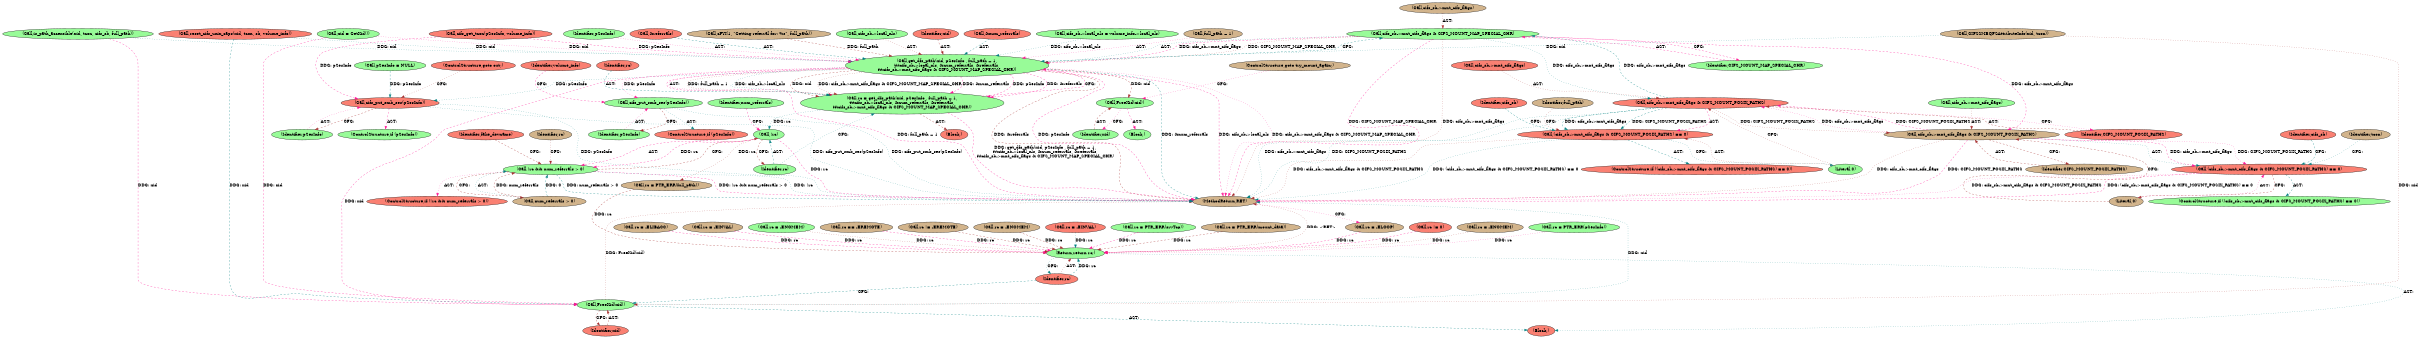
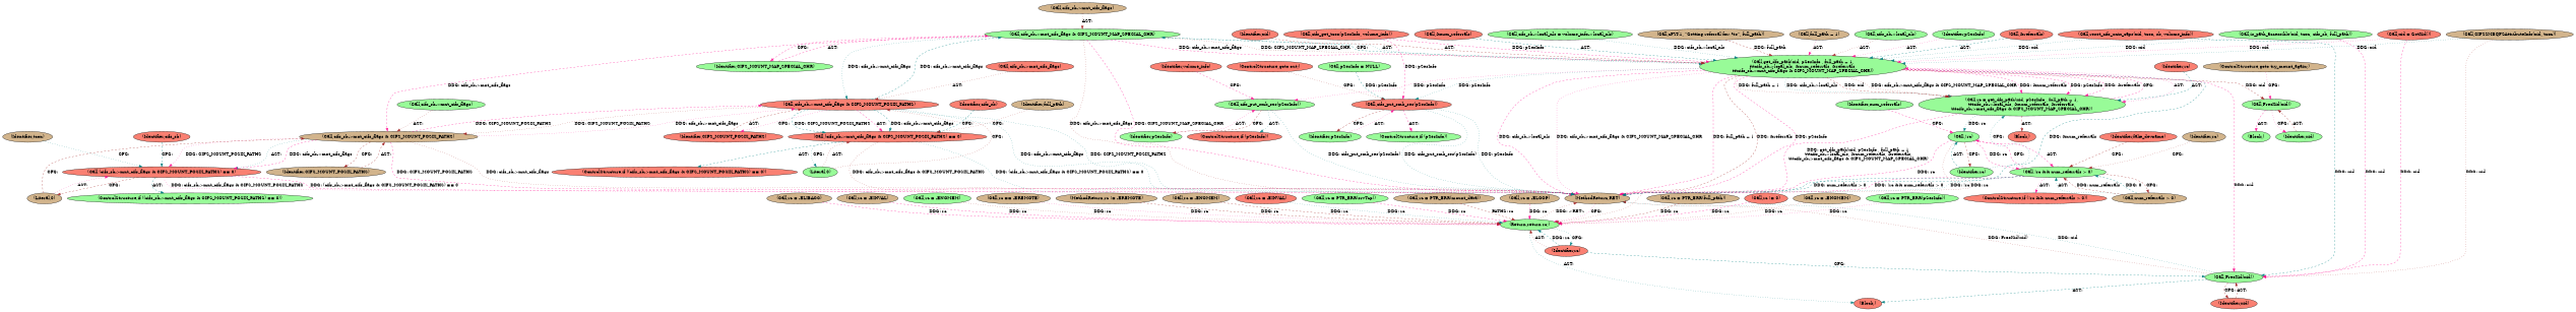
  digraph {
    node [fillcolor=palegreen style=filled]
    edge [color=deeppink style=dashed]
    n1 [label="(Call,cifs_sb->mnt_cifs_flags & CIFS_MOUNT_MAP_SPECIAL_CHR)"]
    n2 [fillcolor=salmon label="(Call,cifs_sb->mnt_cifs_flags & CIFS_MOUNT_POSIX_PATHS)"]
    n3 [fillcolor=tan label="(Call,cifs_sb->mnt_cifs_flags & CIFS_MOUNT_POSIX_PATHS)"]
    n4 [label="(Call,get_dfs_path(xid, pSesInfo , full_path + 1,\n\t\t\tcifs_sb->local_nls, &num_referrals, &referrals,\n\t\t\tcifs_sb->mnt_cifs_flags & CIFS_MOUNT_MAP_SPECIAL_CHR))"]
    n5 [label="(Identifier,CIFS_MOUNT_MAP_SPECIAL_CHR)"]
    n6 [fillcolor=tan label="(MethodReturn,RET)"]
    n7 [fillcolor=salmon label="(Call,(cifs_sb->mnt_cifs_flags & CIFS_MOUNT_POSIX_PATHS) == 0)"]
    n8 [fillcolor=salmon label="(Identifier,CIFS_MOUNT_POSIX_PATHS)"]
    n9 [fillcolor=salmon label="(Call,(cifs_sb->mnt_cifs_flags & CIFS_MOUNT_POSIX_PATHS) == 0)"]
    n10 [fillcolor=tan label="(Identifier,CIFS_MOUNT_POSIX_PATHS)"]
    n11 [label="(Call,rc = get_dfs_path(xid, pSesInfo , full_path + 1,\n\t\t\tcifs_sb->local_nls, &num_referrals, &referrals,\n\t\t\tcifs_sb->mnt_cifs_flags & CIFS_MOUNT_MAP_SPECIAL_CHR))"]
    n12 [label="(Call,cifs_put_smb_ses(pSesInfo))"]
    n13 [label="(Call,FreeXid(xid))"]
    n14 [fillcolor=salmon label="(Call,cifs_put_smb_ses(pSesInfo))"]
    n15 [label="(Call,FreeXid(xid))"]
    n16 [label="(Return,return rc;)"]
    n17 [fillcolor=salmon label="(ControlStructure,if ((cifs_sb->mnt_cifs_flags & CIFS_MOUNT_POSIX_PATHS) == 0))"]
    n18 [label="(Literal,0)"]
    n19 [label="(ControlStructure,if ((cifs_sb->mnt_cifs_flags & CIFS_MOUNT_POSIX_PATHS) == 0))"]
    n20 [fillcolor=tan label="(Literal,0)"]
    n21 [label="(Call,!rc)"]
    n22 [fillcolor=salmon label="(Block,)"]
    n23 [label="(Identifier,pSesInfo)"]
    n24 [fillcolor=salmon label="(ControlStructure,if (pSesInfo))"]
    n25 [label="(Block,)"]
    n26 [label="(Identifier,xid)"]
    n27 [label="(ControlStructure,if (pSesInfo))"]
    n28 [label="(Identifier,pSesInfo)"]
    n29 [fillcolor=salmon label="(Block,)"]
    n30 [fillcolor=salmon label="(Identifier,xid)"]
    n31 [label="(Call,!rc && num_referrals > 0)"]
    n32 [label="(Identifier,rc)"]
    n33 [fillcolor=salmon label="(ControlStructure,if (!rc && num_referrals > 0))"]
    n34 [fillcolor=tan label="(Call,num_referrals > 0)"]
    n35 [fillcolor=salmon label="(Identifier,rc)"]
    n36 [label="(Call,cifs_sb->mnt_cifs_flags)"]
    n37 [label="(Identifier,pSesInfo)"]
    n38 [fillcolor=tan label="(Call,rc = PTR_ERR(full_path))"]
    n39 [fillcolor=salmon label="(Call,cifs_sb->mnt_cifs_flags)"]
    n40 [label="(Call,pSesInfo = NULL)"]
    n41 [fillcolor=salmon label="(Call,&referrals)"]
    n42 [fillcolor=salmon label="(Call,rc != 0)"]
    n43 [fillcolor=tan label="(Call,cFYI(1, \"Getting referral for: %s\", full_path))"]
    n44 [fillcolor=salmon label="(Identifier,cifs_sb)"]
    n45 [label="(Call,cifs_sb->local_nls)"]
    n46 [fillcolor=tan label="(Call,rc = -ENOMEM)"]
    n47 [fillcolor=salmon label="(Call,cifs_get_tcon(pSesInfo, volume_info))"]
    n48 [fillcolor=salmon label="(Identifier,rc)"]
    n49 [fillcolor=tan label="(Call,CIFSSMBQFSAttributeInfo(xid, tcon))"]
    n50 [label="(Call,rc = PTR_ERR(pSesInfo))"]
    n51 [fillcolor=salmon label="(Identifier,xid)"]
    n52 [fillcolor=tan label="(Call,rc = -ELIBACC)"]
    n53 [fillcolor=tan label="(Call,rc = -EINVAL)"]
    n54 [fillcolor=salmon label="(Identifier,fake_devname)"]
    n55 [label="(Call,rc = -ENOMEM)"]
    n56 [fillcolor=salmon label="(Identifier,volume_info)"]
    n57 [fillcolor=salmon label="(ControlStructure,goto out;)"]
    n58 [label="(Identifier,num_referrals)"]
    n59 [fillcolor=tan label="(Call,rc == -EREMOTE)"]
    n60 [fillcolor=salmon label="(Call,&num_referrals)"]
-   n61 [fillcolor=tan label="(Call,rc != -EREMOTE)"]
+   n61 [fillcolor=tan label="(MethodReturn,rc != -EREMOTE)"]
    n62 [fillcolor=tan label="(Identifier,rc)"]
    n63 [fillcolor=salmon label="(Identifier,cifs_sb)"]
    n64 [fillcolor=tan label="(Call,rc = -ENOMEM)"]
    n65 [label="(Call,cifs_sb->local_nls = volume_info->local_nls)"]
    n66 [fillcolor=tan label="(Identifier,full_path)"]
    n67 [fillcolor=salmon label="(Call,reset_cifs_unix_caps(xid, tcon, sb, volume_info))"]
    n68 [fillcolor=tan label="(Call,full_path + 1)"]
    n69 [fillcolor=tan label="(Call,cifs_sb->mnt_cifs_flags)"]
    n70 [label="(Call,is_path_accessible(xid, tcon, cifs_sb, full_path))"]
    n71 [fillcolor=salmon label="(Call,rc = -EINVAL)"]
-   n72 [label="(Call,xid = GetXid())"]
+   n72 [fillcolor=salmon label="(Call,xid = GetXid())"]
    n73 [label="(Call,rc = PTR_ERR(srvTcp))"]
    n74 [fillcolor=tan label="(Call,rc = PTR_ERR(mount_data))"]
    n75 [fillcolor=tan label="(Call,rc = -ELOOP)"]
    n76 [fillcolor=tan label="(ControlStructure,goto try_mount_again;)"]
    n77 [fillcolor=tan label="(Identifier,tcon)"]
    n1 -> n2 [color=teal label="DDG: cifs_sb->mnt_cifs_flags" style=dotted]
    n1 -> n3 [label="DDG: cifs_sb->mnt_cifs_flags"]
    n1 -> n4 [color=teal label="AST: " style=dotted]
    n1 -> n4 [label="DDG: cifs_sb->mnt_cifs_flags"]
    n1 -> n4 [color=brown label="DDG: CIFS_MOUNT_MAP_SPECIAL_CHR" style=dotted]
    n1 -> n5 [label="CFG: "]
    n1 -> n6 [label="DDG: CIFS_MOUNT_MAP_SPECIAL_CHR"]
    n1 -> n6 [color=brown label="DDG: cifs_sb->mnt_cifs_flags" style=dotted]
    n2 -> n1 [color=teal label="DDG: cifs_sb->mnt_cifs_flags"]
    n2 -> n3 [color=brown label="DDG: CIFS_MOUNT_POSIX_PATHS" style=dotted]
    n2 -> n6 [color=teal label="DDG: cifs_sb->mnt_cifs_flags" style=dotted]
    n2 -> n6 [color=teal label="DDG: CIFS_MOUNT_POSIX_PATHS" style=dotted]
    n2 -> n7 [label="AST: "]
    n2 -> n7 [color=teal label="DDG: cifs_sb->mnt_cifs_flags"]
    n2 -> n7 [color=teal label="DDG: CIFS_MOUNT_POSIX_PATHS"]
    n2 -> n8 [label="CFG: " style=dotted]
    n3 -> n2 [label="DDG: cifs_sb->mnt_cifs_flags" style=dotted]
    n3 -> n2 [label="DDG: CIFS_MOUNT_POSIX_PATHS"]
    n3 -> n6 [color=brown label="DDG: cifs_sb->mnt_cifs_flags" style=dotted]
    n3 -> n6 [label="DDG: CIFS_MOUNT_POSIX_PATHS"]
    n3 -> n9 [color=teal label="AST: " style=dotted]
    n3 -> n9 [label="DDG: cifs_sb->mnt_cifs_flags"]
    n3 -> n9 [label="DDG: CIFS_MOUNT_POSIX_PATHS" style=dotted]
    n3 -> n10 [color=brown label="CFG: "]
    n4 -> n1 [color=teal label="CFG: "]
    n4 -> n6 [color=teal label="DDG: &num_referrals"]
    n4 -> n6 [label="DDG: cifs_sb->local_nls"]
    n4 -> n6 [label="DDG: cifs_sb->mnt_cifs_flags & CIFS_MOUNT_MAP_SPECIAL_CHR" style=dotted]
    n4 -> n6 [label="DDG: full_path + 1"]
    n4 -> n6 [color=brown label="DDG: &referrals"]
    n4 -> n6 [label="DDG: pSesInfo"]
    n4 -> n11 [label="AST: " style=dotted]
    n4 -> n11 [color=brown label="DDG: full_path + 1" style=dotted]
    n4 -> n11 [color=teal label="DDG: cifs_sb->local_nls" style=dotted]
    n4 -> n11 [color=brown label="DDG: xid"]
    n4 -> n11 [color=brown label="DDG: cifs_sb->mnt_cifs_flags & CIFS_MOUNT_MAP_SPECIAL_CHR" style=dotted]
    n4 -> n11 [label="DDG: &num_referrals"]
    n4 -> n11 [label="DDG: pSesInfo"]
    n4 -> n11 [label="DDG: &referrals"]
    n4 -> n12 [label="DDG: pSesInfo" style=dotted]
    n4 -> n13 [color=brown label="DDG: xid"]
    n4 -> n14 [color=teal label="DDG: pSesInfo" style=dotted]
    n4 -> n15 [label="DDG: xid"]
    n5 -> n1 [label="AST: "]
-   n6 -> n75 [label="CFG: " style=dotted]
+   n6 -> n16 [label="CFG: " style=dotted]
    n7 -> n6 [color=brown label="DDG: cifs_sb->mnt_cifs_flags & CIFS_MOUNT_POSIX_PATHS" style=dotted]
    n7 -> n6 [color=teal label="DDG: (cifs_sb->mnt_cifs_flags & CIFS_MOUNT_POSIX_PATHS) == 0" style=dotted]
    n7 -> n17 [color=teal label="AST: "]
    n7 -> n18 [color=teal label="CFG: " style=dotted]
    n8 -> n2 [color=brown label="AST: "]
    n9 -> n6 [label="DDG: cifs_sb->mnt_cifs_flags & CIFS_MOUNT_POSIX_PATHS" style=dotted]
    n9 -> n6 [label="DDG: (cifs_sb->mnt_cifs_flags & CIFS_MOUNT_POSIX_PATHS) == 0"]
    n9 -> n19 [color=teal label="AST: "]
    n9 -> n20 [color=brown label="CFG: "]
    n10 -> n3 [color=brown label="AST: "]
    n11 -> n4 [label="CFG: "]
    n11 -> n6 [label="DDG: get_dfs_path(xid, pSesInfo , full_path + 1,\n\t\t\tcifs_sb->local_nls, &num_referrals, &referrals,\n\t\t\tcifs_sb->mnt_cifs_flags & CIFS_MOUNT_MAP_SPECIAL_CHR)"]
    n11 -> n21 [color=teal label="DDG: rc" style=dotted]
    n11 -> n22 [color=brown label="AST: "]
    n12 -> n6 [color=teal label="DDG: cifs_put_smb_ses(pSesInfo)" style=dotted]
    n12 -> n23 [color=brown label="CFG: "]
    n12 -> n24 [color=teal label="AST: " style=dotted]
    n13 -> n25 [label="AST: "]
    n13 -> n26 [label="CFG: " style=dotted]
    n14 -> n6 [color=teal label="DDG: pSesInfo" style=dotted]
    n14 -> n6 [color=teal label="DDG: cifs_put_smb_ses(pSesInfo)" style=dotted]
    n14 -> n27 [label="AST: "]
    n14 -> n28 [color=brown label="CFG: "]
    n15 -> n6 [color=teal label="DDG: xid" style=dotted]
    n15 -> n6 [color=brown label="DDG: FreeXid(xid)" style=dotted]
    n15 -> n29 [color=teal label="AST: "]
    n15 -> n30 [color=brown label="CFG: "]
    n16 -> n6 [color=brown label="DDG: <RET>" style=dotted]
    n16 -> n29 [color=teal label="AST: " style=dotted]
    n16 -> n35 [color=teal label="CFG: " style=dotted]
    n18 -> n2 [color=brown label="CFG: " style=dotted]
    n18 -> n7 [color=brown label="AST: " style=dotted]
    n20 -> n3 [color=brown label="CFG: "]
    n20 -> n9 [label="AST: " style=dotted]
    n21 -> n6 [label="DDG: rc"]
-   n21 -> n38 [color=brown label="DDG: rc" style=dotted]
+   n21 -> n16 [color=brown label="DDG: rc" style=dotted]
    n21 -> n31 [label="AST: "]
    n21 -> n31 [label="DDG: rc"]
    n21 -> n32 [color=brown label="CFG: "]
    n23 -> n12 [label="AST: " style=dotted]
    n26 -> n13 [color=brown label="AST: "]
    n28 -> n14 [label="AST: " style=dotted]
    n30 -> n15 [color=brown label="AST: "]
    n31 -> n6 [label="DDG: !rc && num_referrals > 0"]
    n31 -> n6 [color=teal label="DDG: !rc" style=dotted]
    n31 -> n6 [color=teal label="DDG: num_referrals > 0"]
-   n31 -> n21 [color=brown label="CFG: "]
+   n31 -> n21 [label="CFG: "]
    n31 -> n33 [label="AST: " style=dotted]
    n31 -> n34 [color=brown label="CFG: "]
    n32 -> n11 [color=teal label="CFG: " style=dotted]
    n32 -> n21 [color=teal label="AST: "]
    n34 -> n31 [color=teal label="AST: " style=dotted]
    n34 -> n31 [color=brown label="DDG: num_referrals"]
    n34 -> n31 [color=teal label="DDG: 0"]
    n35 -> n15 [color=teal label="CFG: "]
    n35 -> n16 [color=brown label="AST: " style=dotted]
    n35 -> n16 [color=teal label="DDG: rc"]
    n36 -> n3 [color=brown label="AST: " style=dotted]
    n37 -> n4 [label="AST: " style=dotted]
    n38 -> n16 [color=brown label="DDG: rc"]
    n39 -> n2 [color=brown label="AST: " style=dotted]
    n40 -> n14 [color=teal label="DDG: pSesInfo"]
    n41 -> n4 [color=teal label="AST: "]
    n42 -> n16 [label="DDG: rc"]
    n43 -> n4 [color=brown label="DDG: full_path"]
    n44 -> n7 [color=teal label="CFG: "]
    n45 -> n4 [color=brown label="AST: " style=dotted]
    n46 -> n16 [color=brown label="DDG: rc" style=dotted]
    n47 -> n4 [label="DDG: pSesInfo"]
    n47 -> n14 [label="DDG: pSesInfo"]
    n48 -> n11 [color=teal label="AST: "]
    n49 -> n4 [color=teal label="DDG: xid" style=dotted]
    n49 -> n15 [color=brown label="DDG: xid" style=dotted]
    n50 -> n16 [label="DDG: rc" style=dotted]
    n51 -> n4 [color=brown label="AST: "]
    n52 -> n16 [label="DDG: rc"]
    n53 -> n16 [label="DDG: rc"]
    n54 -> n31 [color=brown label="CFG: "]
    n55 -> n16 [color=brown label="DDG: rc" style=dotted]
    n56 -> n12 [label="CFG: "]
    n57 -> n14 [color=brown label="CFG: " style=dotted]
    n58 -> n21 [label="CFG: "]
-   n59 -> n16 [label="DDG: rc"]
+   n59 -> n16 [label="DDG: rc" style=dotted]
    n60 -> n4 [color=teal label="AST: "]
    n61 -> n16 [color=brown label="DDG: rc"]
    n62 -> n31 [color=brown label="CFG: " style=dotted]
    n63 -> n9 [color=teal label="CFG: "]
    n64 -> n16 [color=brown label="DDG: rc"]
    n65 -> n4 [color=teal label="DDG: cifs_sb->local_nls" style=dotted]
    n66 -> n7 [color=brown label="CFG: " style=dotted]
    n67 -> n4 [color=teal label="DDG: xid" style=dotted]
    n67 -> n15 [color=teal label="DDG: xid"]
    n68 -> n4 [label="AST: " style=dotted]
    n69 -> n1 [color=brown label="AST: " style=dotted]
    n70 -> n4 [color=teal label="DDG: xid" style=dotted]
    n70 -> n15 [label="DDG: xid"]
    n71 -> n16 [color=teal label="DDG: rc" style=dotted]
    n72 -> n4 [label="DDG: xid" style=dotted]
    n72 -> n15 [label="DDG: xid"]
    n73 -> n16 [label="DDG: rc"]
-   n74 -> n16 [color=brown label="DDG: rc"]
+   n74 -> n16 [color=brown label="PATHS: rc"]
    n75 -> n16 [label="DDG: rc"]
    n76 -> n13 [label="CFG: " style=dotted]
    n77 -> n9 [color=teal label="CFG: " style=dotted]
  }
